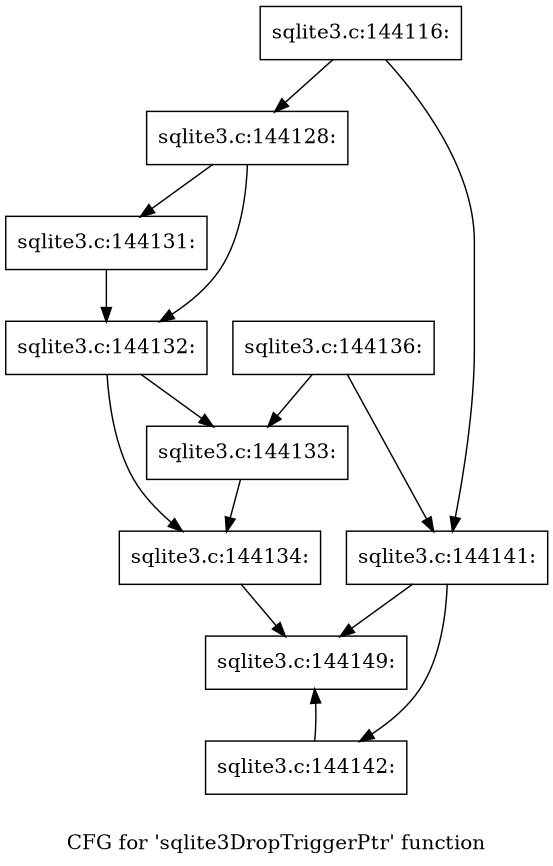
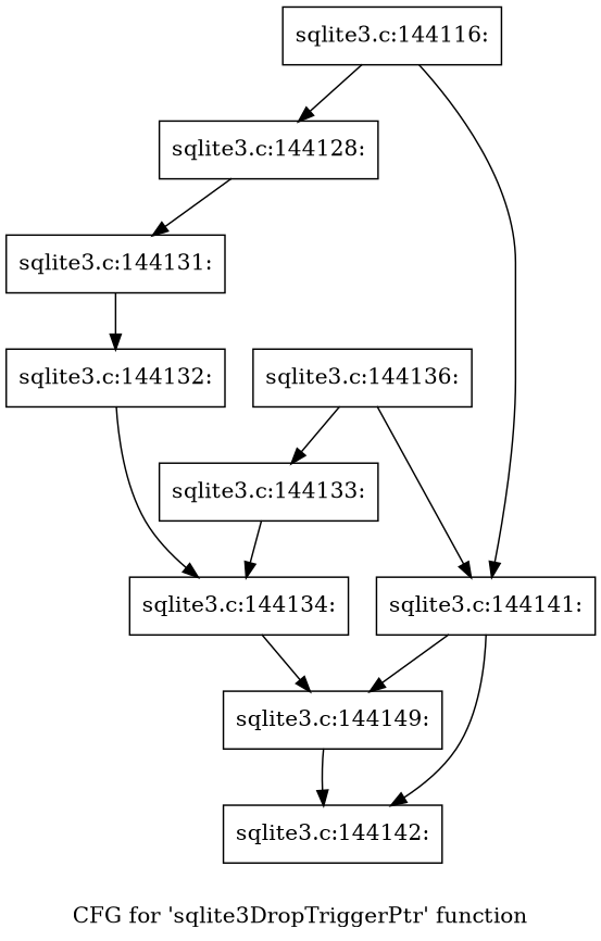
  digraph {
    label="CFG for 'sqlite3DropTriggerPtr' function"
    node [shape=record]
    n1 [label="{sqlite3.c:144116:}"]
    n2 [label="{sqlite3.c:144128:}"]
    n3 [label="{sqlite3.c:144141:}"]
    n4 [label="{sqlite3.c:144131:}"]
    n5 [label="{sqlite3.c:144132:}"]
    n6 [label="{sqlite3.c:144149:}"]
    n7 [label="{sqlite3.c:144142:}"]
    n8 [label="{sqlite3.c:144134:}"]
    n9 [label="{sqlite3.c:144133:}"]
    n10 [label="{sqlite3.c:144136:}"]
    n1 -> n2
    n1 -> n3
    n2 -> n4
-   n2 -> n5
    n3 -> n6
    n3 -> n7
    n4 -> n5
    n5 -> n8
-   n5 -> n9
-   n7 -> n6
+   n6 -> n7
    n8 -> n6
    n9 -> n8
    n10 -> n3
    n10 -> n9
  }
